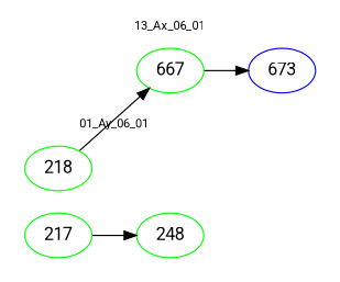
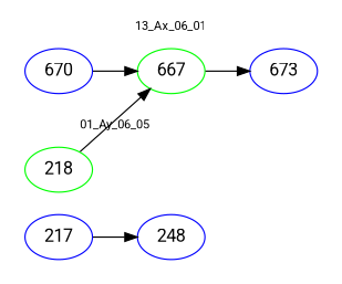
  digraph {
    fontname=Roboto
    rankdir=LR
    node [color=blue fontname=Roboto]
    edge [color=black fontname=Roboto]
+   n1 [label=670]
    n2 [color=green label=667]
    n3 [label=673]
    n4 [color=green label=218]
-   n5 [color=green label=217]
-   n6 [color=green label=248]
+   n5 [label=217]
+   n6 [label=248]
    subgraph cluster_1 {
      color=white
      fontsize=10
      label="13_Ax_06_01"
+     n1
      n2
      n3
    }
    subgraph cluster_2 {
      color=white
      fontsize=10
-     label="01_Ay_06_01"
+     label="01_Ay_06_05"
      n4
      n5
      n6
    }
+   n1 -> n2
    n2 -> n3
    n4 -> n2
    n5 -> n6
  }
